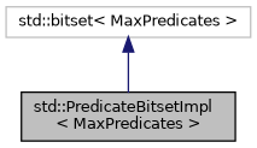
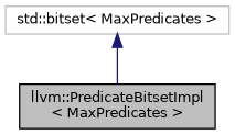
  digraph {
    node [fontname=Helvetica fontsize=10 shape=record]
-   n1 [color=black fillcolor=grey75 fontcolor=black height=0.2 label="std::PredicateBitsetImpl\l\< MaxPredicates \>" style=filled width=0.4]
+   n1 [color=black fillcolor=grey75 fontcolor=black height=0.2 label="llvm::PredicateBitsetImpl\l\< MaxPredicates \>" style=filled width=0.4]
    n2 [color=grey75 height=0.2 label="std::bitset\< MaxPredicates \>" width=0.4]
    n2 -> n1 [color=midnightblue dir=back fontname=Helvetica fontsize=10 labelfontname=Helvetica labelfontsize=10 style=solid]
  }
